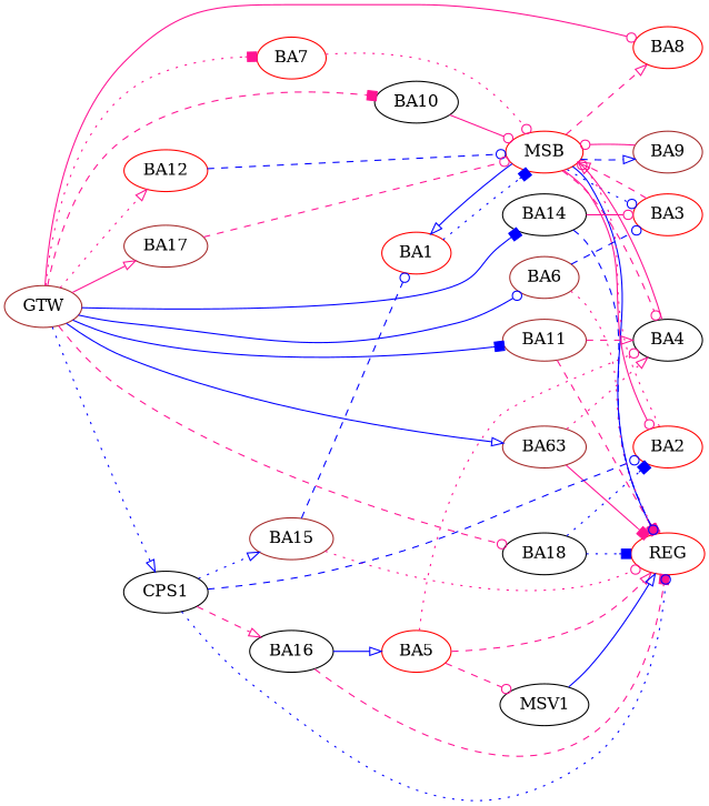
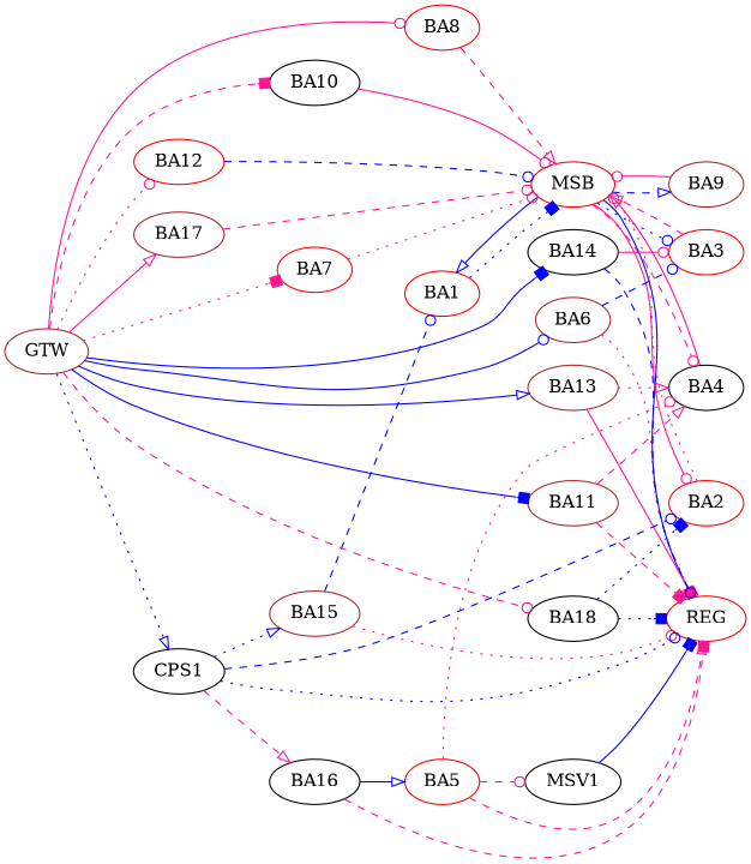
  strict digraph {
    rankdir=LR
    node [color=red]
    edge [arrowhead=odot color=deeppink style=dashed]
    n1 [label=BA1]
    n2 [label=MSB]
    n3 [label=BA2]
    n4 [label=BA3]
    n5 [color=black label=BA4]
    n6 [label=REG]
    n7 [color=brown label=BA9]
    n8 [label=BA5]
    n9 [color=black label=MSV1]
    n10 [color=brown label=BA6]
    n11 [label=BA7]
    n12 [label=BA8]
    n13 [color=black label=BA10]
    n14 [color=brown label=BA11]
    n15 [label=BA12]
-   n16 [color=brown label=BA63]
+   n16 [color=brown label=BA13]
    n17 [color=black label=BA14]
    n18 [color=brown label=BA15]
    n19 [color=black label=BA16]
    n20 [color=brown label=BA17]
    n21 [color=black label=BA18]
    n22 [color=black label=CPS1]
    n23 [color=brown label=GTW]
    n1 -> n2 [arrowhead=box color=blue style=dotted]
    n2 -> n1 [arrowhead=onormal color=blue style=solid]
    n2 -> n3 [style=solid]
    n2 -> n4 [color=blue style=dotted]
    n2 -> n5
    n2 -> n6 [color=blue style=solid]
    n2 -> n7 [arrowhead=onormal color=blue]
    n3 -> n2 [style=dotted]
    n4 -> n2 [arrowhead=onormal]
    n5 -> n2 [arrowhead=onormal style=solid]
    n7 -> n2 [style=solid]
    n8 -> n5 [style=dotted]
    n8 -> n6 [arrowhead=onormal]
    n8 -> n9
-   n9 -> n6 [arrowhead=onormal color=blue style=solid]
+   n9 -> n6 [arrowhead=box color=blue style=solid]
    n10 -> n4 [color=blue]
    n10 -> n6 [arrowhead=box style=dotted]
    n11 -> n2 [style=dotted]
-   n2 -> n12 [arrowhead=onormal]
+   n12 -> n2 [arrowhead=onormal]
    n13 -> n2 [style=solid]
    n14 -> n5 [arrowhead=onormal]
    n14 -> n6 [arrowhead=box]
    n15 -> n2 [color=blue]
    n16 -> n5 [arrowhead=onormal style=dotted]
    n16 -> n6 [arrowhead=box style=solid]
    n17 -> n4 [style=solid]
    n17 -> n6 [color=blue]
    n18 -> n1 [color=blue]
    n18 -> n6 [style=dotted]
    n19 -> n6 [arrowhead=box]
    n19 -> n8 [arrowhead=onormal color=blue style=solid]
    n20 -> n2
    n21 -> n3 [arrowhead=box color=blue style=dotted]
    n21 -> n6 [arrowhead=box color=blue style=dotted]
    n22 -> n3 [color=blue]
    n22 -> n6 [color=blue style=dotted]
    n22 -> n18 [arrowhead=onormal color=blue style=dotted]
    n22 -> n19 [arrowhead=onormal]
    n23 -> n10 [color=blue style=solid]
    n23 -> n11 [arrowhead=box style=dotted]
    n23 -> n12 [style=solid]
    n23 -> n13 [arrowhead=box]
    n23 -> n14 [arrowhead=box color=blue style=solid]
-   n23 -> n15 [arrowhead=onormal style=dotted]
+   n23 -> n15 [style=dotted]
    n23 -> n16 [arrowhead=onormal color=blue style=solid]
    n23 -> n17 [arrowhead=box color=blue style=solid]
    n23 -> n20 [arrowhead=onormal style=solid]
    n23 -> n21
    n23 -> n22 [arrowhead=onormal color=blue style=dotted]
  }
